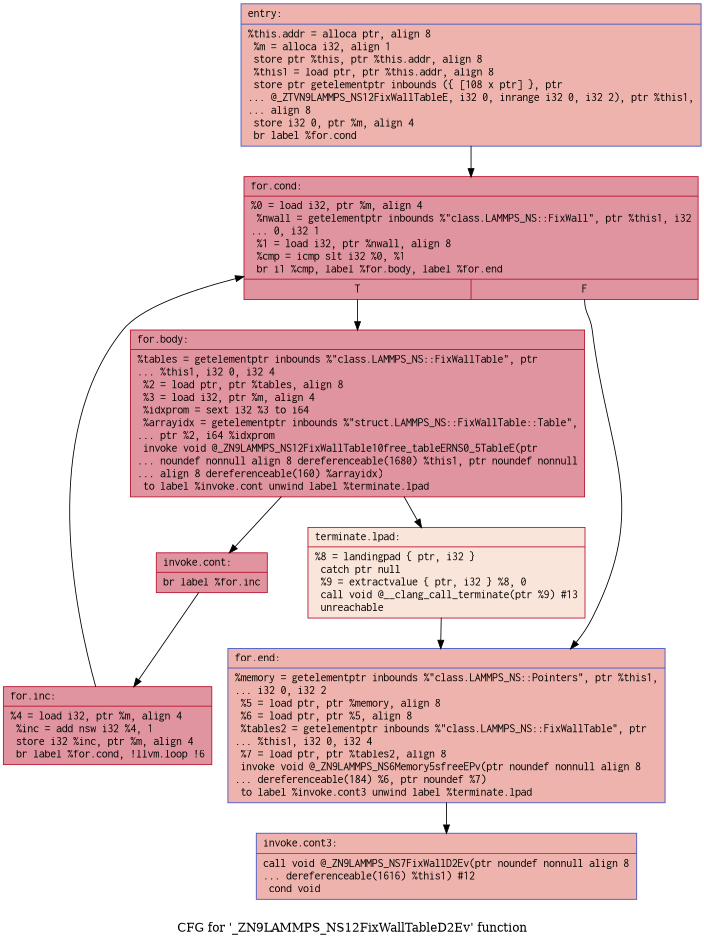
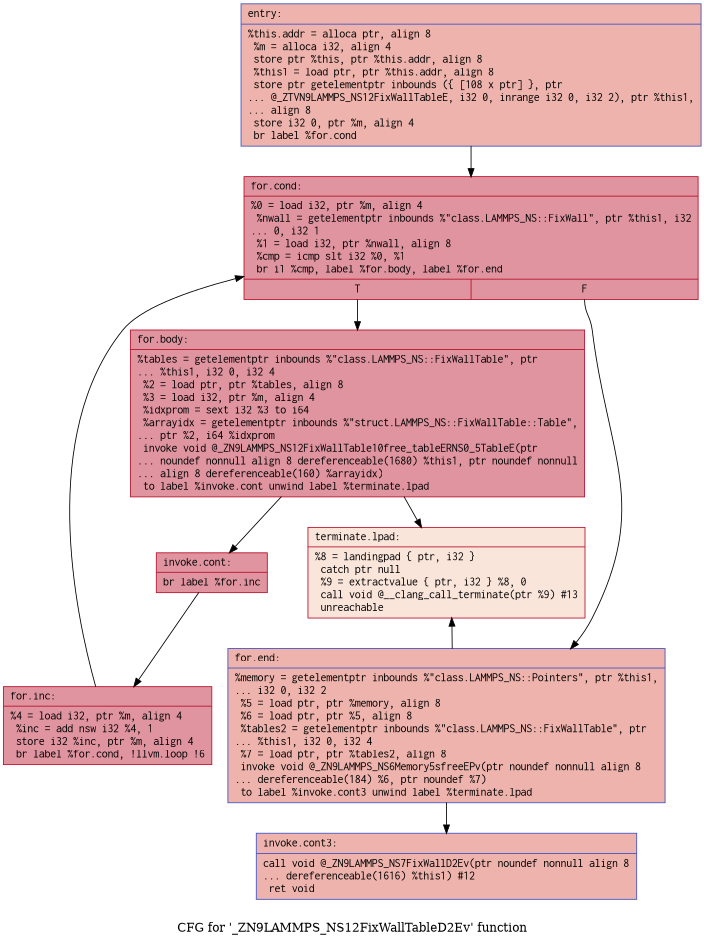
  digraph {
    label="CFG for '_ZN9LAMMPS_NS12FixWallTableD2Ev' function"
    node [color="#b70d28ff" fillcolor="#b70d2870" fontname=Courier shape=record style=filled]
-   n1 [color="#3d50c3ff" fillcolor="#d6524470" label="{entry:\l|  %this.addr = alloca ptr, align 8\l  %m = alloca i32, align 1\l  store ptr %this, ptr %this.addr, align 8\l  %this1 = load ptr, ptr %this.addr, align 8\l  store ptr getelementptr inbounds (\{ [108 x ptr] \}, ptr\l... @_ZTVN9LAMMPS_NS12FixWallTableE, i32 0, inrange i32 0, i32 2), ptr %this1,\l... align 8\l  store i32 0, ptr %m, align 4\l  br label %for.cond\l}"]
+   n1 [color="#3d50c3ff" fillcolor="#d6524470" label="{entry:\l|  %this.addr = alloca ptr, align 8\l  %m = alloca i32, align 4\l  store ptr %this, ptr %this.addr, align 8\l  %this1 = load ptr, ptr %this.addr, align 8\l  store ptr getelementptr inbounds (\{ [108 x ptr] \}, ptr\l... @_ZTVN9LAMMPS_NS12FixWallTableE, i32 0, inrange i32 0, i32 2), ptr %this1,\l... align 8\l  store i32 0, ptr %m, align 4\l  br label %for.cond\l}"]
    n2 [label="{for.cond:\l|  %0 = load i32, ptr %m, align 4\l  %nwall = getelementptr inbounds %\"class.LAMMPS_NS::FixWall\", ptr %this1, i32\l... 0, i32 1\l  %1 = load i32, ptr %nwall, align 8\l  %cmp = icmp slt i32 %0, %1\l  br i1 %cmp, label %for.body, label %for.end\l|{<s0>T|<s1>F}}"]
    n3 [label="{for.body:\l|  %tables = getelementptr inbounds %\"class.LAMMPS_NS::FixWallTable\", ptr\l... %this1, i32 0, i32 4\l  %2 = load ptr, ptr %tables, align 8\l  %3 = load i32, ptr %m, align 4\l  %idxprom = sext i32 %3 to i64\l  %arrayidx = getelementptr inbounds %\"struct.LAMMPS_NS::FixWallTable::Table\",\l... ptr %2, i64 %idxprom\l  invoke void @_ZN9LAMMPS_NS12FixWallTable10free_tableERNS0_5TableE(ptr\l... noundef nonnull align 8 dereferenceable(1680) %this1, ptr noundef nonnull\l... align 8 dereferenceable(160) %arrayidx)\l          to label %invoke.cont unwind label %terminate.lpad\l}"]
    n4 [color="#3d50c3ff" fillcolor="#d6524470" label="{for.end:\l|  %memory = getelementptr inbounds %\"class.LAMMPS_NS::Pointers\", ptr %this1,\l... i32 0, i32 2\l  %5 = load ptr, ptr %memory, align 8\l  %6 = load ptr, ptr %5, align 8\l  %tables2 = getelementptr inbounds %\"class.LAMMPS_NS::FixWallTable\", ptr\l... %this1, i32 0, i32 4\l  %7 = load ptr, ptr %tables2, align 8\l  invoke void @_ZN9LAMMPS_NS6Memory5sfreeEPv(ptr noundef nonnull align 8\l... dereferenceable(184) %6, ptr noundef %7)\l          to label %invoke.cont3 unwind label %terminate.lpad\l}"]
    n5 [label="{invoke.cont:\l|  br label %for.inc\l}"]
    n6 [fillcolor="#f4c5ad70" label="{terminate.lpad:\l|  %8 = landingpad \{ ptr, i32 \}\l          catch ptr null\l  %9 = extractvalue \{ ptr, i32 \} %8, 0\l  call void @__clang_call_terminate(ptr %9) #13\l  unreachable\l}"]
-   n7 [color="#3d50c3ff" fillcolor="#d6524470" label="{invoke.cont3:\l|  call void @_ZN9LAMMPS_NS7FixWallD2Ev(ptr noundef nonnull align 8\l... dereferenceable(1616) %this1) #12\l  cond void\l}"]
+   n7 [color="#3d50c3ff" fillcolor="#d6524470" label="{invoke.cont3:\l|  call void @_ZN9LAMMPS_NS7FixWallD2Ev(ptr noundef nonnull align 8\l... dereferenceable(1616) %this1) #12\l  ret void\l}"]
    n8 [label="{for.inc:\l|  %4 = load i32, ptr %m, align 4\l  %inc = add nsw i32 %4, 1\l  store i32 %inc, ptr %m, align 4\l  br label %for.cond, !llvm.loop !6\l}"]
    n1 -> n2
    n2 -> n3 [tailport=s0]
    n2 -> n4 [tailport=s1]
    n3 -> n5
    n3 -> n6
-   n6 -> n4
+   n4 -> n6
    n4 -> n7
    n5 -> n8
    n8 -> n2
  }
